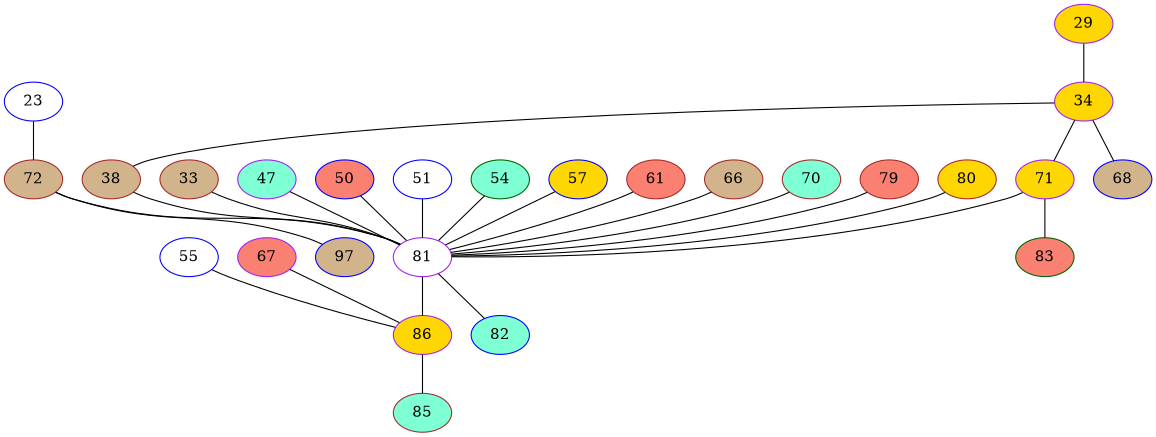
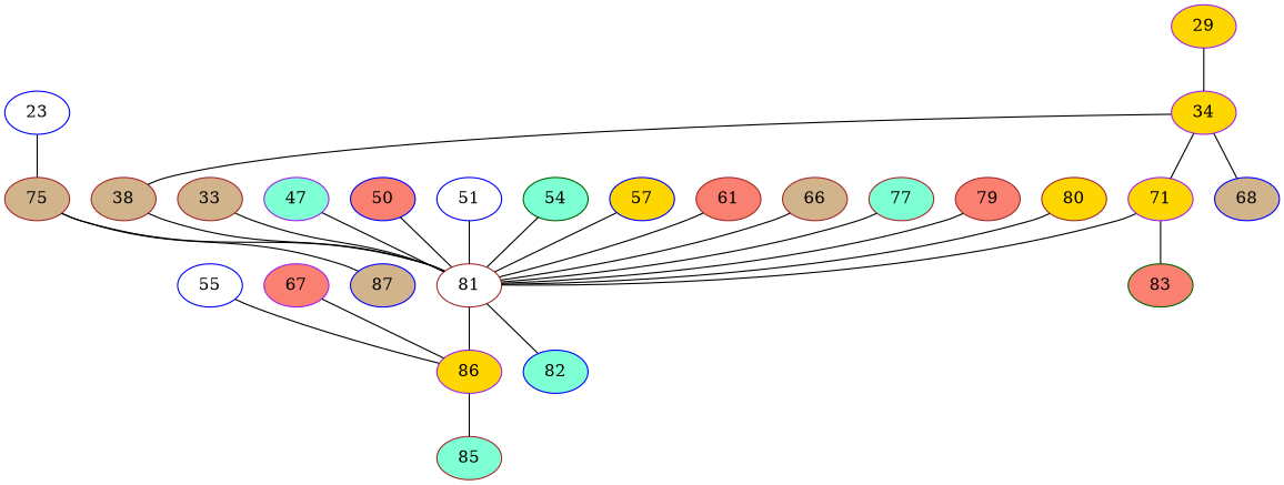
  graph {
    node [color=brown fillcolor=tan style=filled]
-   72 [super="+12+4"]
-   81 [color=purple fillcolor=white super="+62+56+42+63+73+75"]
-   87 [color=blue super="+35" label=97]
+   72 [super="+12+4" label=75]
+   81 [fillcolor=white super="+62+56+42+63+73+75"]
+   87 [color=blue super="+35"]
    23 [color=blue fillcolor=white]
    34 [color=purple fillcolor=gold super="+26+31"]
    38
    68 [color=blue]
    71 [color=purple fillcolor=gold super="+25+45"]
    29 [color=purple fillcolor=gold]
    86 [color=purple fillcolor=gold super="+78+84"]
    82 [color=blue fillcolor=aquamarine super="+41"]
    33
    83 [color=darkgreen fillcolor=salmon]
    47 [color=purple fillcolor=aquamarine super="+20"]
    50 [color=blue fillcolor=salmon]
    51 [color=blue fillcolor=white]
    54 [color=darkgreen fillcolor=aquamarine]
    85 [fillcolor=aquamarine]
    55 [color=blue fillcolor=white]
    57 [color=blue fillcolor=gold]
    61 [fillcolor=salmon]
    66
    67 [color=purple fillcolor=salmon super="+46"]
-   77 [fillcolor=aquamarine label=70]
+   77 [fillcolor=aquamarine]
    79 [fillcolor=salmon super="+43+69+65"]
    80 [fillcolor=gold]
    72 -- 81 [weight=10]
    72 -- 87
    81 -- 86 [weight=4]
    81 -- 82
    23 -- 72
    34 -- 38
    34 -- 68 [weight=2]
    34 -- 71
    38 -- 81
    71 -- 81 [weight=3]
    71 -- 83
    29 -- 34 [weight=2]
    86 -- 85
    33 -- 81
    47 -- 81
    50 -- 81
    51 -- 81
    54 -- 81
    55 -- 86
    57 -- 81
    61 -- 81
    66 -- 81
    67 -- 86
    77 -- 81
    79 -- 81 [weight=6]
    80 -- 81
  }
